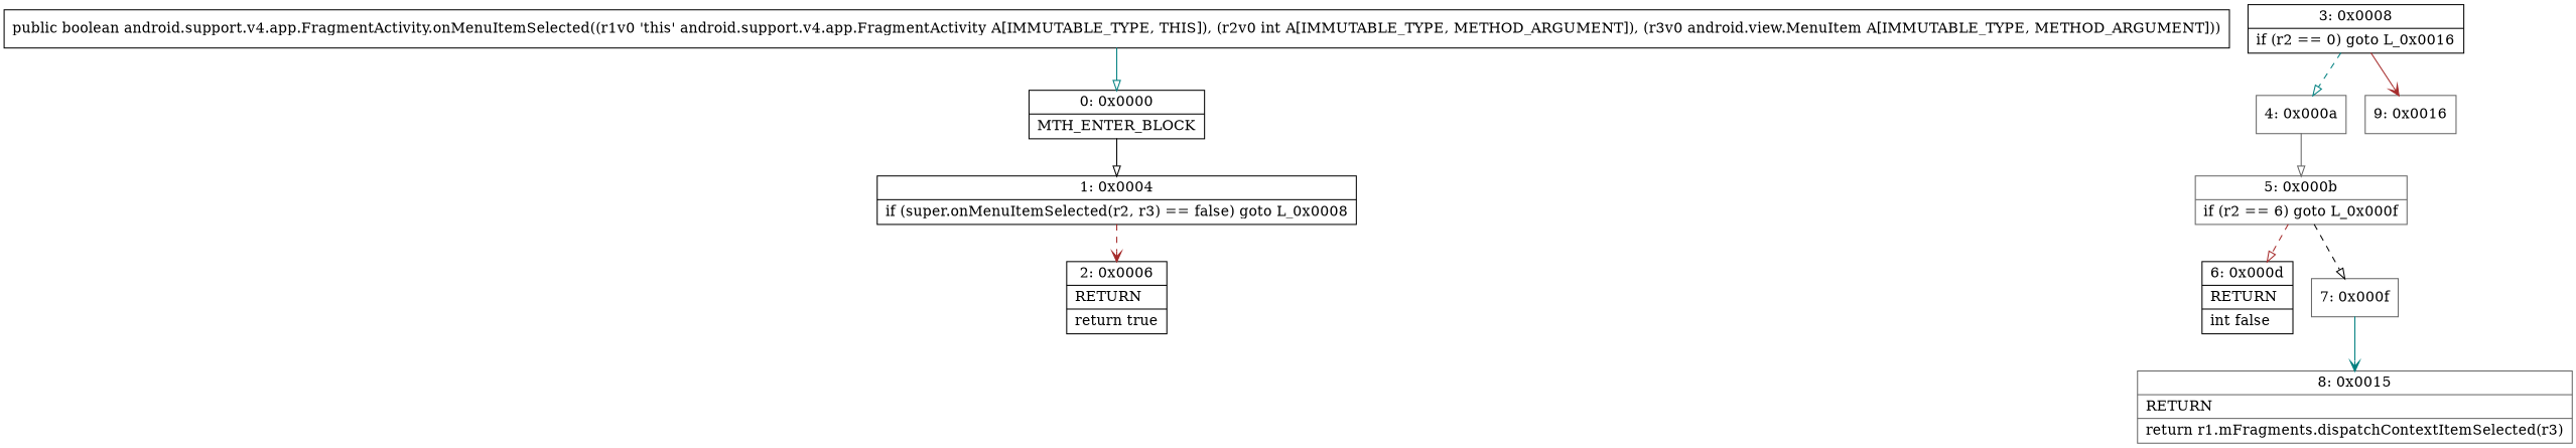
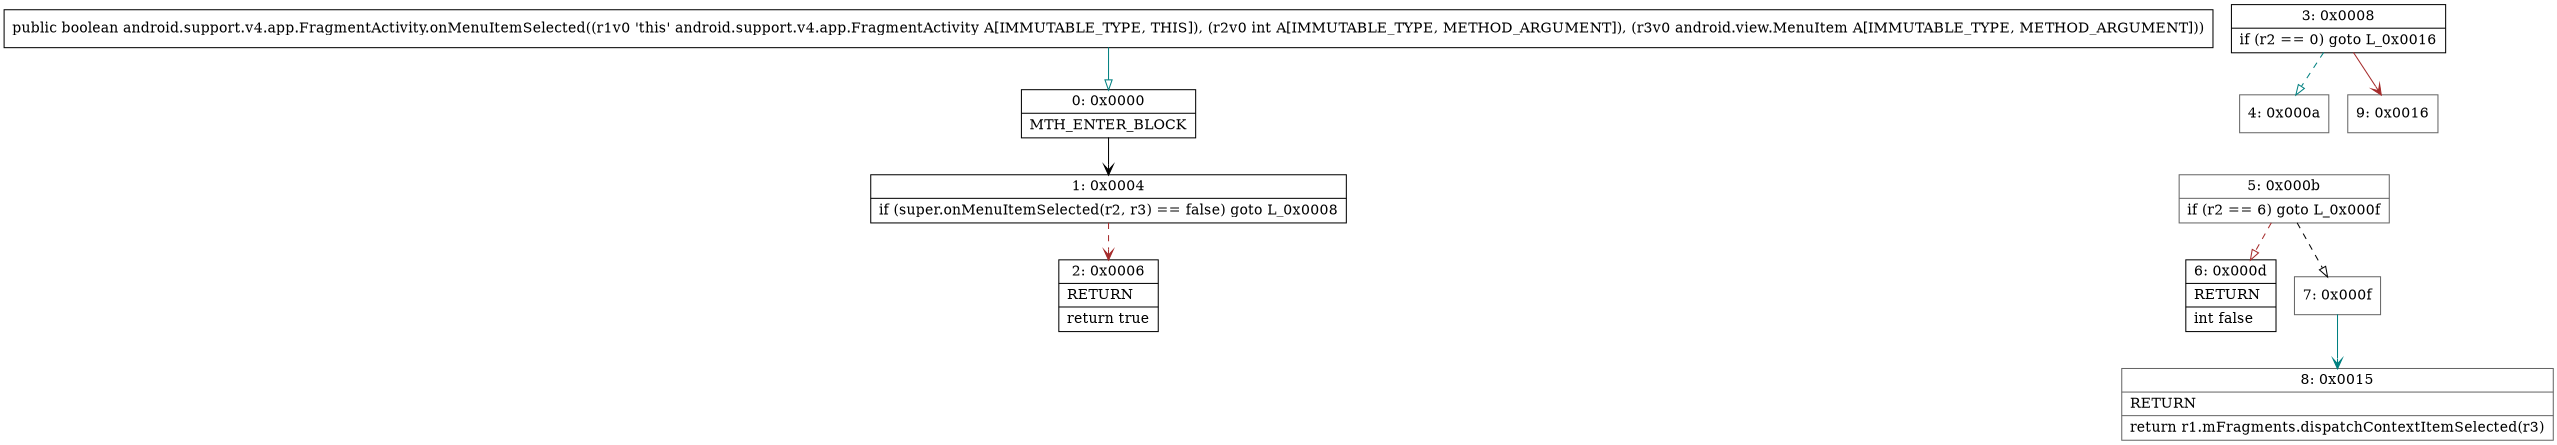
  digraph {
    node [color=black shape=record]
    edge [arrowhead=onormal color=brown]
    n1 [label="{0\:\ 0x0000|MTH_ENTER_BLOCK\l}"]
    n2 [label="{1\:\ 0x0004|if (super.onMenuItemSelected(r2, r3) == false) goto L_0x0008\l}"]
    n3 [label="{2\:\ 0x0006|RETURN\l|return true\l}"]
    n4 [label="{3\:\ 0x0008|if (r2 == 0) goto L_0x0016\l}"]
    n5 [color=gray40 label="{4\:\ 0x000a}"]
    n6 [color=gray40 label="{9\:\ 0x0016}"]
    n7 [color=gray40 label="{5\:\ 0x000b|if (r2 == 6) goto L_0x000f\l}"]
    n8 [label="{6\:\ 0x000d|RETURN\l|int false\l}"]
    n9 [color=gray40 label="{7\:\ 0x000f}"]
    n10 [color=gray40 label="{8\:\ 0x0015|RETURN\l|return r1.mFragments.dispatchContextItemSelected(r3)\l}"]
    n11 [label="{public boolean android.support.v4.app.FragmentActivity.onMenuItemSelected((r1v0 'this' android.support.v4.app.FragmentActivity A[IMMUTABLE_TYPE, THIS]), (r2v0 int A[IMMUTABLE_TYPE, METHOD_ARGUMENT]), (r3v0 android.view.MenuItem A[IMMUTABLE_TYPE, METHOD_ARGUMENT])) }"]
-   n1 -> n2 [color=black]
+   n1 -> n2 [arrowhead=vee color=black]
    n2 -> n3 [arrowhead=vee style=dashed]
    n4 -> n5 [color=teal style=dashed]
    n4 -> n6 [arrowhead=vee]
-   n5 -> n7 [color=gray40]
    n7 -> n8 [style=dashed]
    n7 -> n9 [color=black style=dashed]
    n9 -> n10 [arrowhead=vee color=teal]
    n11 -> n1 [color=teal]
  }
